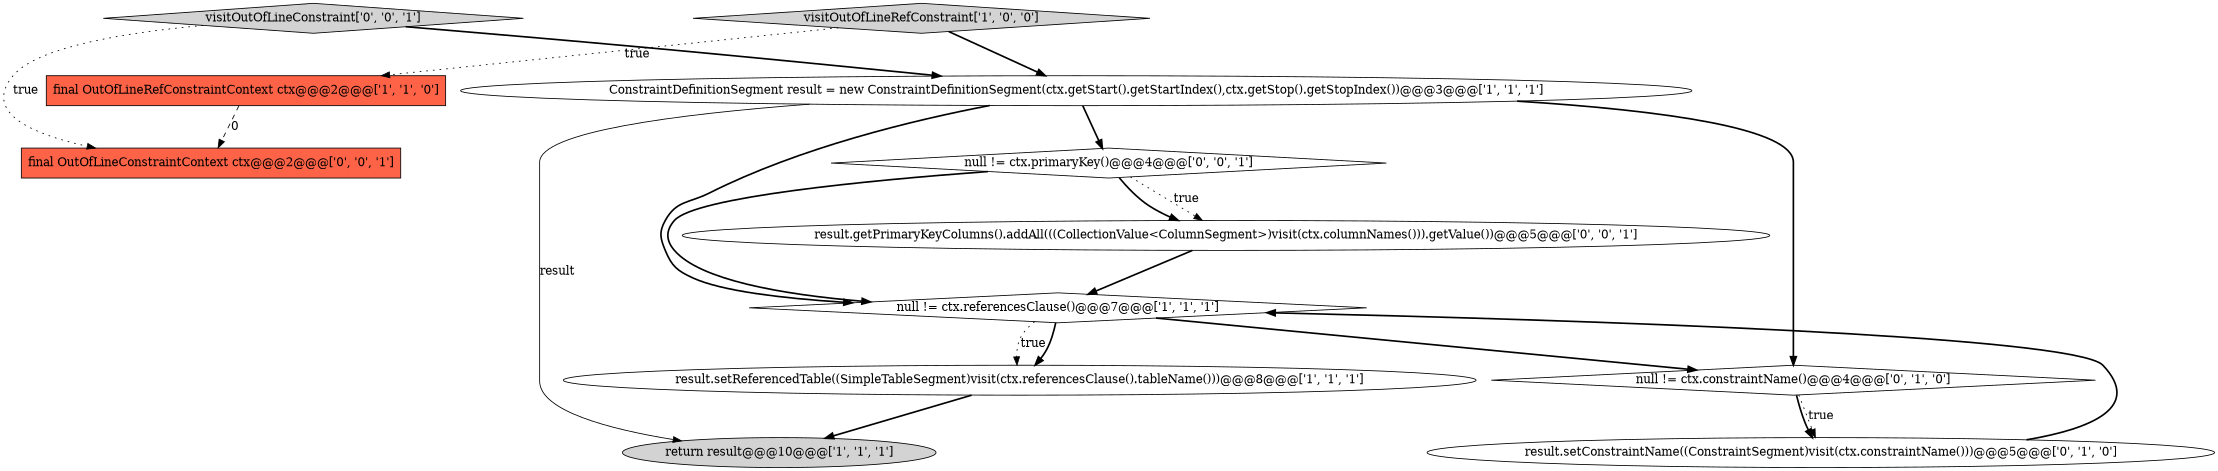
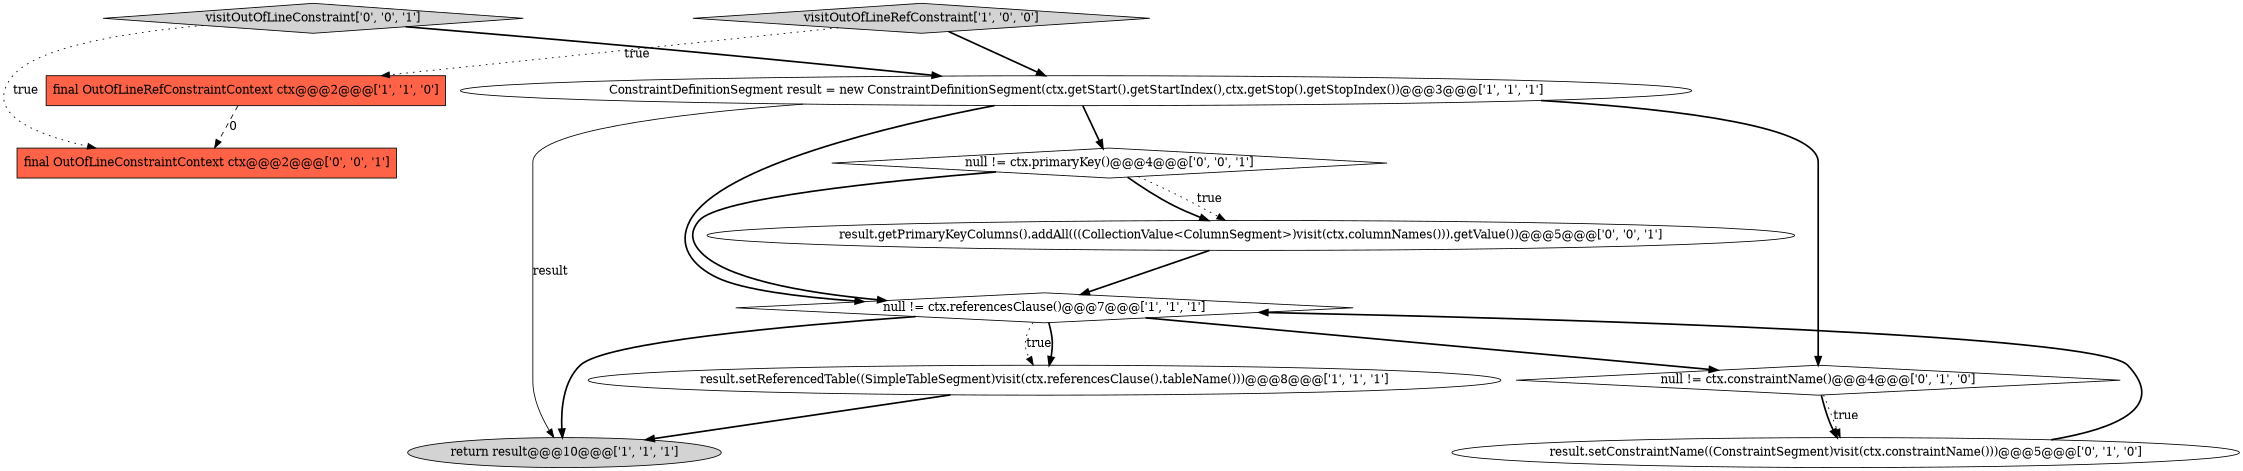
  digraph {
    node [fillcolor=white shape=diamond style=filled]
    edge [style=bold]
    n1 [fillcolor=lightgray label="visitOutOfLineConstraint['0', '0', '1']"]
    n2 [fillcolor=tomato label="final OutOfLineConstraintContext ctx@@@2@@@['0', '0', '1']" shape=box]
    n3 [label="ConstraintDefinitionSegment result = new ConstraintDefinitionSegment(ctx.getStart().getStartIndex(),ctx.getStop().getStopIndex())@@@3@@@['1', '1', '1']" shape=ellipse]
    n4 [fillcolor=lightgray label="return result@@@10@@@['1', '1', '1']" shape=ellipse]
    n5 [label="null != ctx.referencesClause()@@@7@@@['1', '1', '1']"]
    n6 [label="null != ctx.constraintName()@@@4@@@['0', '1', '0']"]
    n7 [label="null != ctx.primaryKey()@@@4@@@['0', '0', '1']"]
    n8 [label="result.setReferencedTable((SimpleTableSegment)visit(ctx.referencesClause().tableName()))@@@8@@@['1', '1', '1']" shape=ellipse]
    n9 [label="result.getPrimaryKeyColumns().addAll(((CollectionValue<ColumnSegment>)visit(ctx.columnNames())).getValue())@@@5@@@['0', '0', '1']" shape=ellipse]
    n10 [fillcolor=tomato label="final OutOfLineRefConstraintContext ctx@@@2@@@['1', '1', '0']" shape=box]
    n11 [label="result.setConstraintName((ConstraintSegment)visit(ctx.constraintName()))@@@5@@@['0', '1', '0']" shape=ellipse]
    n12 [fillcolor=lightgray label="visitOutOfLineRefConstraint['1', '0', '0']"]
    n1 -> n2 [label=true style=dotted]
    n1 -> n3
    n3 -> n4 [label=result style=solid]
    n3 -> n5
    n3 -> n6
    n3 -> n7
+   n5 -> n4
    n5 -> n6
    n5 -> n8 [label=true style=dotted]
    n5 -> n8
    n6 -> n11
    n6 -> n11 [label=true style=dotted]
    n7 -> n5
    n7 -> n9
    n7 -> n9 [label=true style=dotted]
    n8 -> n4
    n9 -> n5
    n10 -> n2 [label=0 style=dashed]
    n11 -> n5
    n12 -> n3
    n12 -> n10 [label=true style=dotted]
  }
